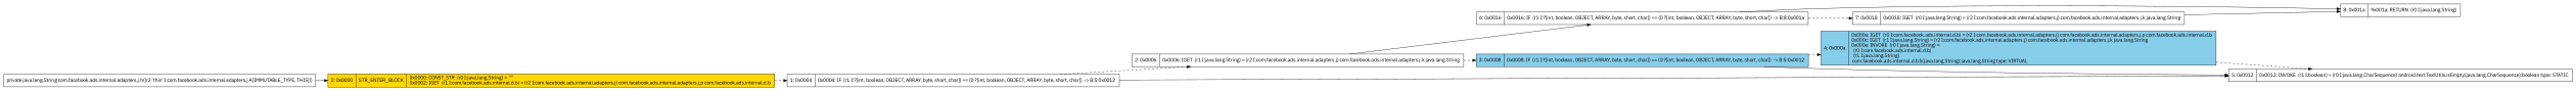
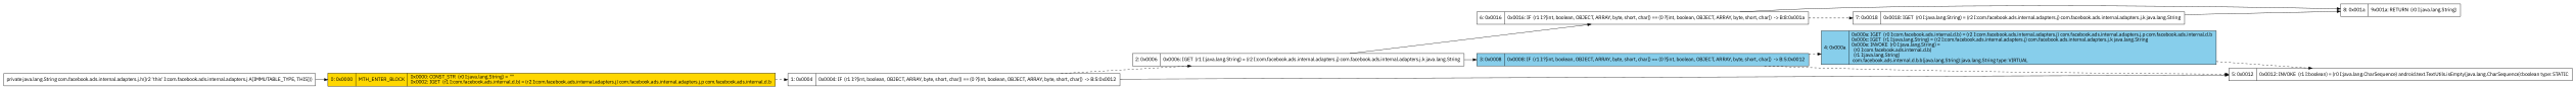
  digraph {
    fontname="IBM Plex Sans"
    rankdir=LR
    node [fillcolor=white fontname="IBM Plex Sans" shape=record style=filled]
    edge [fontname="IBM Plex Sans"]
-   n1 [fillcolor=gold label="{0\:\ 0x0000|STR_ENTER_BLOCK\l|0x0000: CONST_STR  (r0 I:java.lang.String) =  \"\" \l0x0002: IGET  (r1 I:com.facebook.ads.internal.d.b) = (r2 I:com.facebook.ads.internal.adapters.j) com.facebook.ads.internal.adapters.j.p com.facebook.ads.internal.d.b \l}"]
+   n1 [fillcolor=gold label="{0\:\ 0x0000|MTH_ENTER_BLOCK\l|0x0000: CONST_STR  (r0 I:java.lang.String) =  \"\" \l0x0002: IGET  (r1 I:com.facebook.ads.internal.d.b) = (r2 I:com.facebook.ads.internal.adapters.j) com.facebook.ads.internal.adapters.j.p com.facebook.ads.internal.d.b \l}"]
    n2 [label="{1\:\ 0x0004|0x0004: IF  (r1 I:?[int, boolean, OBJECT, ARRAY, byte, short, char]) == (0 ?[int, boolean, OBJECT, ARRAY, byte, short, char])  \-\> B:5:0x0012 \l}"]
    n3 [label="{2\:\ 0x0006|0x0006: IGET  (r1 I:java.lang.String) = (r2 I:com.facebook.ads.internal.adapters.j) com.facebook.ads.internal.adapters.j.k java.lang.String \l}"]
    n4 [label="{5\:\ 0x0012|0x0012: INVOKE  (r1 I:boolean) = (r0 I:java.lang.CharSequence) android.text.TextUtils.isEmpty(java.lang.CharSequence):boolean type: STATIC \l}"]
    n5 [fillcolor=skyblue label="{3\:\ 0x0008|0x0008: IF  (r1 I:?[int, boolean, OBJECT, ARRAY, byte, short, char]) == (0 ?[int, boolean, OBJECT, ARRAY, byte, short, char])  \-\> B:5:0x0012 \l}"]
    n6 [label="{6\:\ 0x0016|0x0016: IF  (r1 I:?[int, boolean, OBJECT, ARRAY, byte, short, char]) == (0 ?[int, boolean, OBJECT, ARRAY, byte, short, char])  \-\> B:8:0x001a \l}"]
    n7 [fillcolor=skyblue label="{4\:\ 0x000a|0x000a: IGET  (r0 I:com.facebook.ads.internal.d.b) = (r2 I:com.facebook.ads.internal.adapters.j) com.facebook.ads.internal.adapters.j.p com.facebook.ads.internal.d.b \l0x000c: IGET  (r1 I:java.lang.String) = (r2 I:com.facebook.ads.internal.adapters.j) com.facebook.ads.internal.adapters.j.k java.lang.String \l0x000e: INVOKE  (r0 I:java.lang.String) = \l  (r0 I:com.facebook.ads.internal.d.b)\l  (r1 I:java.lang.String)\l com.facebook.ads.internal.d.b.b(java.lang.String):java.lang.String type: VIRTUAL \l}"]
    n8 [label="{7\:\ 0x0018|0x0018: IGET  (r0 I:java.lang.String) = (r2 I:com.facebook.ads.internal.adapters.j) com.facebook.ads.internal.adapters.j.k java.lang.String \l}"]
    n9 [label="{8\:\ 0x001a|9x001a: RETURN  (r0 I:java.lang.String) \l}"]
    n10 [label="{private java.lang.String com.facebook.ads.internal.adapters.j.h((r2 'this' I:com.facebook.ads.internal.adapters.j A[IMMUTABLE_TYPE, THIS])) }"]
    n1 -> n2 [style=dashed]
    n2 -> n3 [style=dashed]
    n2 -> n4
-   n3 -> n5 [style=dashed]
+   n3 -> n5
    n3 -> n6
-   n5 -> n4
+   n5 -> n4 [style=dashed]
    n5 -> n7 [style=dashed]
    n6 -> n8 [style=dashed]
    n6 -> n9
    n7 -> n4 [style=dashed]
    n8 -> n9
    n10 -> n1
  }
